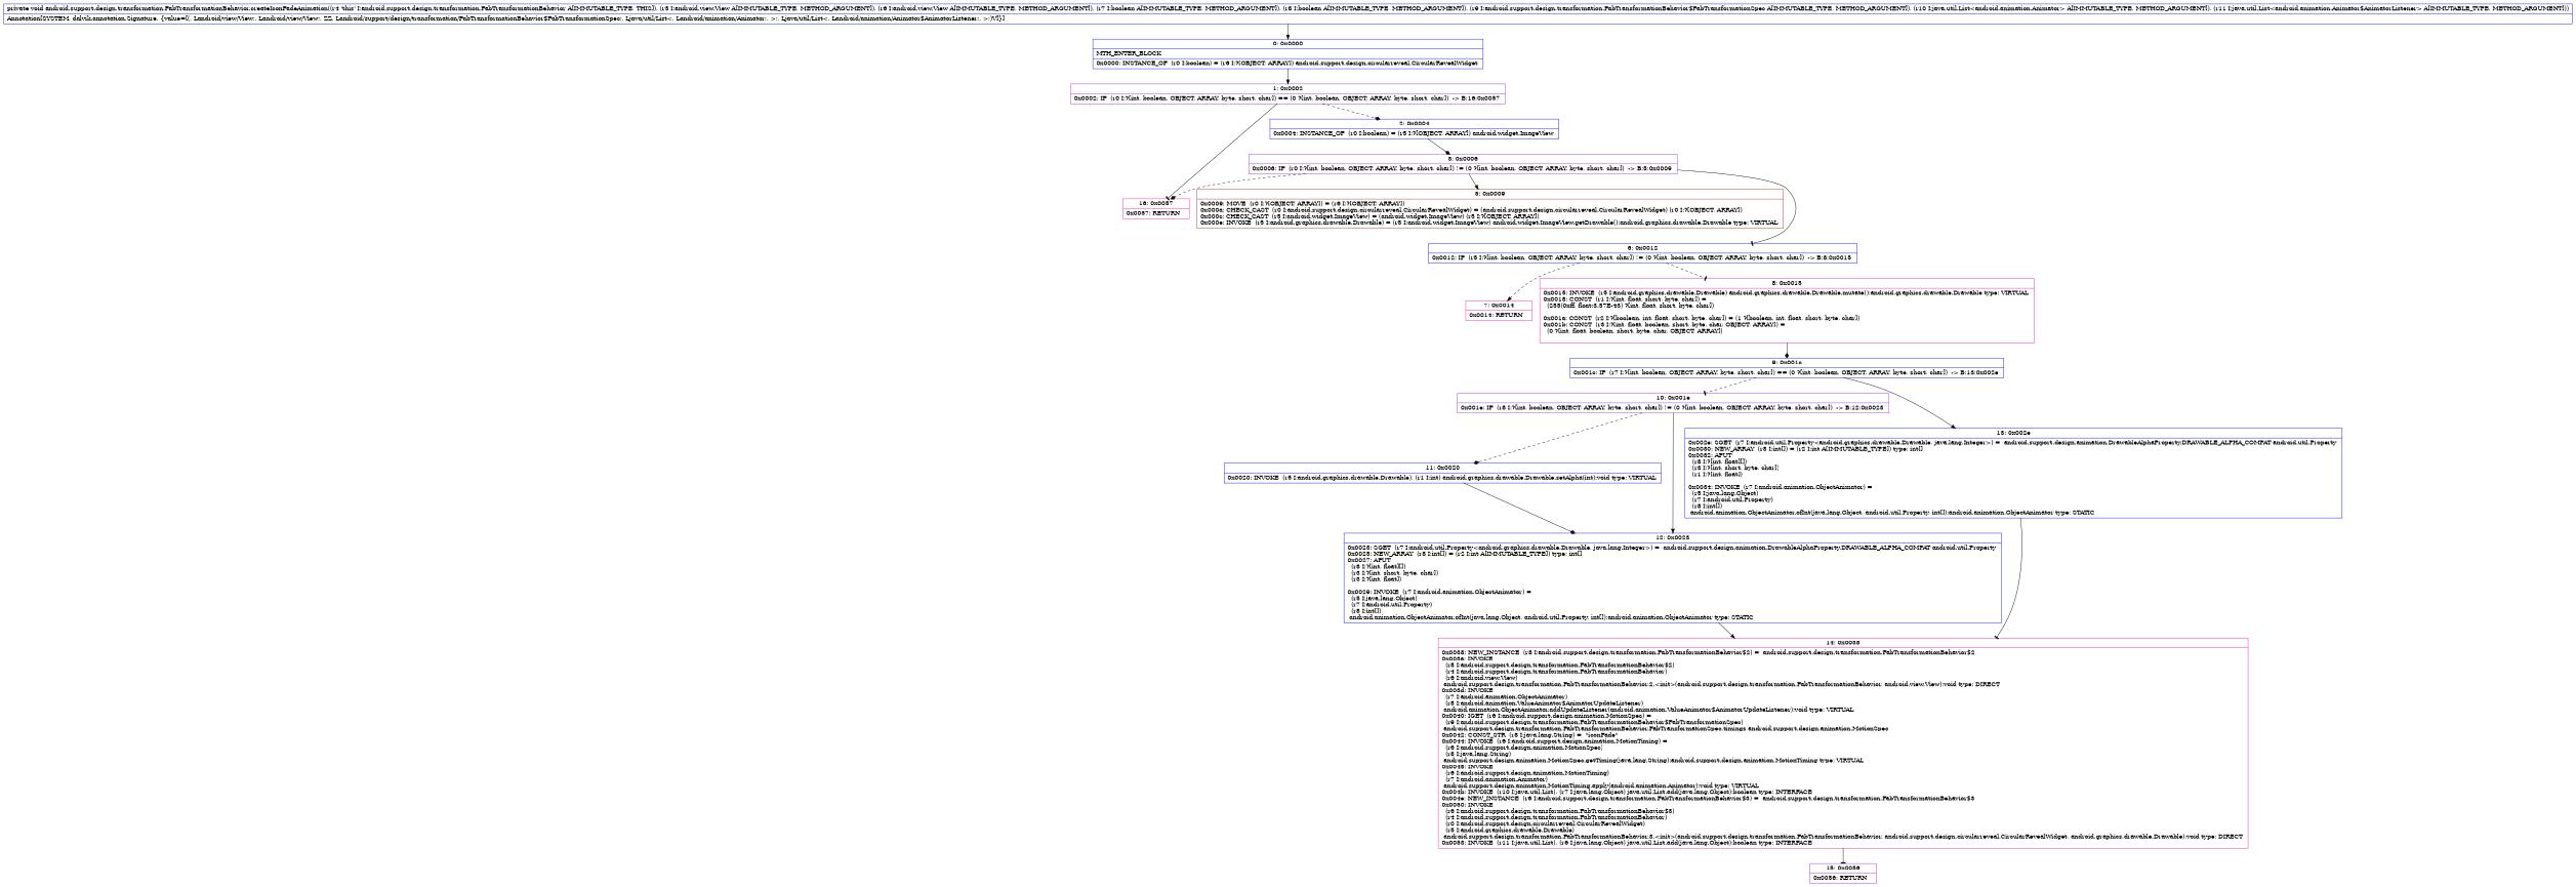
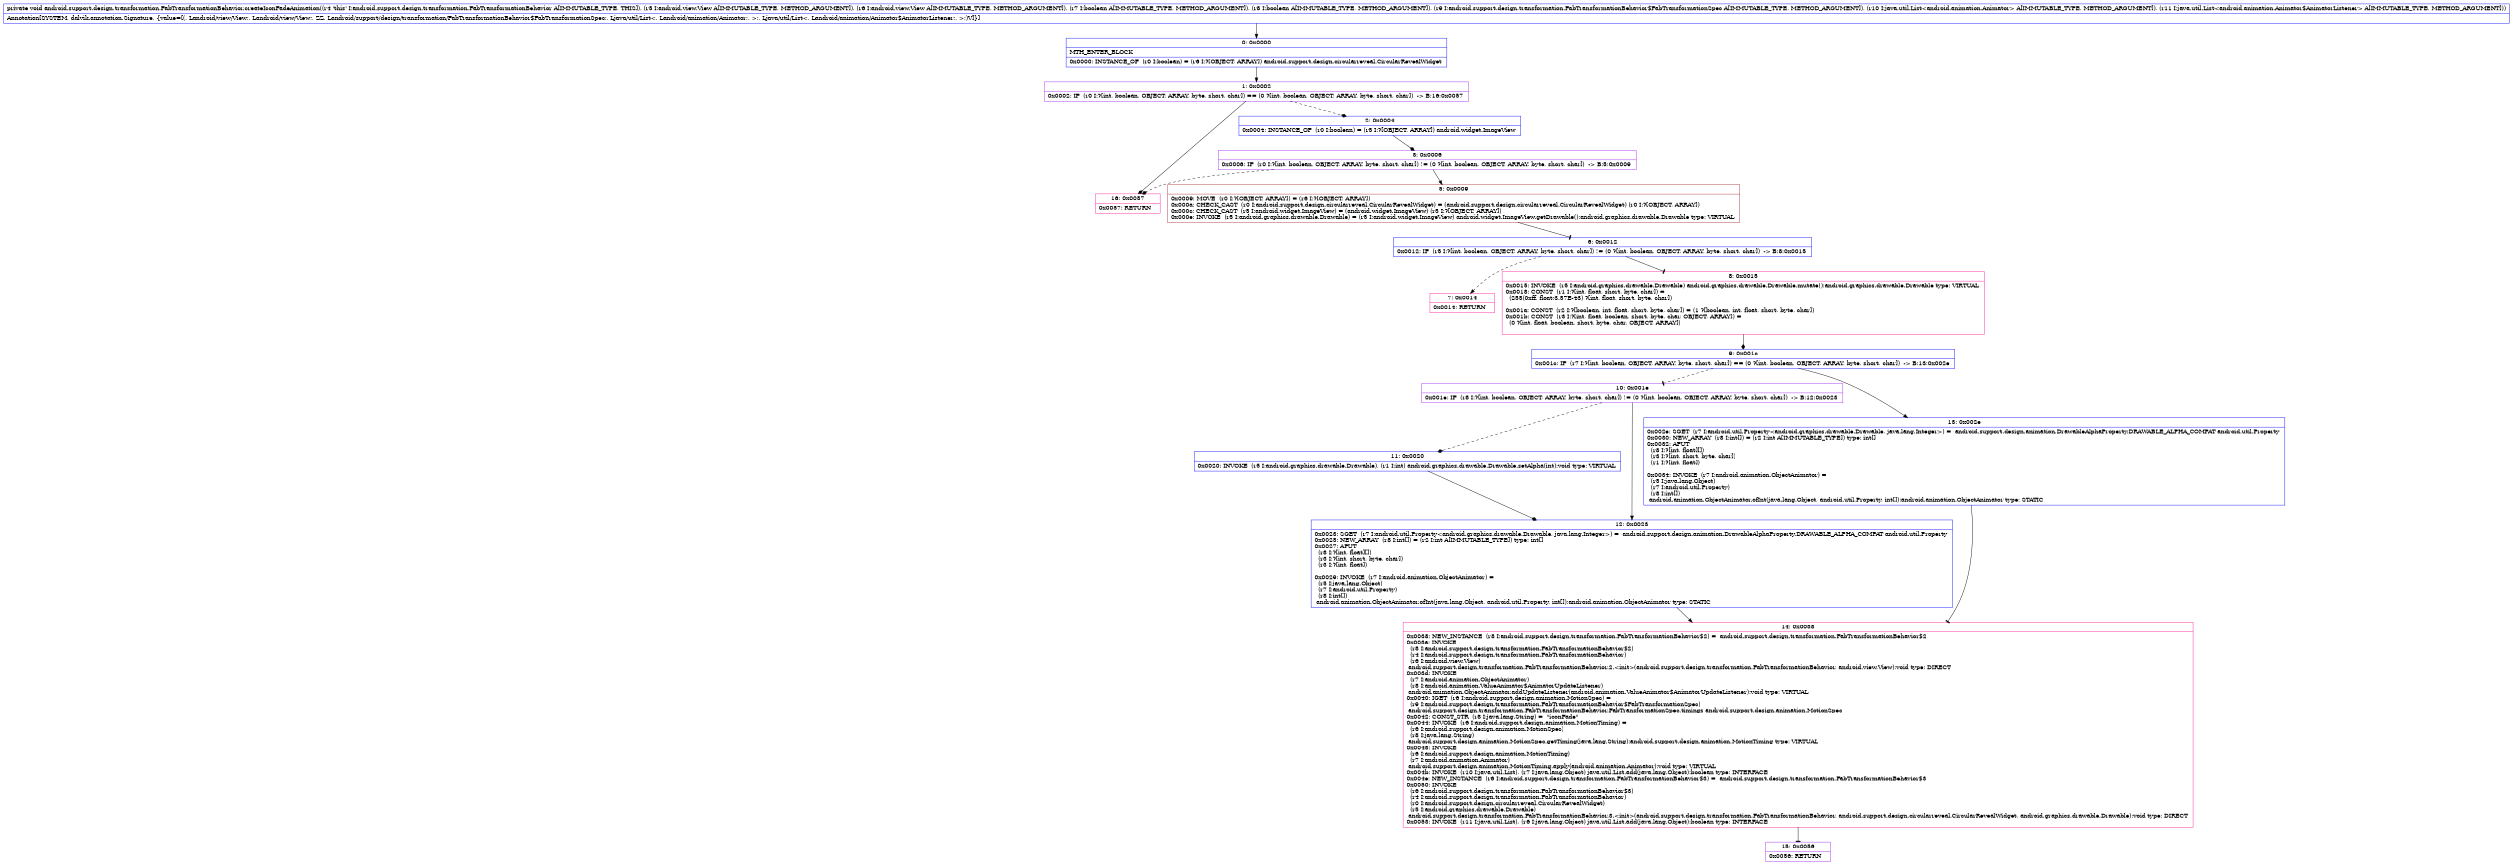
  digraph {
    node [color=blue shape=record]
    edge [arrowhead=normal]
    n1 [label="{0\:\ 0x0000|MTH_ENTER_BLOCK\l|0x0000: INSTANCE_OF  (r0 I:boolean) = (r6 I:?[OBJECT, ARRAY]) android.support.design.circularreveal.CircularRevealWidget \l}"]
    n2 [color=purple label="{1\:\ 0x0002|0x0002: IF  (r0 I:?[int, boolean, OBJECT, ARRAY, byte, short, char]) == (0 ?[int, boolean, OBJECT, ARRAY, byte, short, char])  \-\> B:16:0x0057 \l}"]
    n3 [label="{2\:\ 0x0004|0x0004: INSTANCE_OF  (r0 I:boolean) = (r5 I:?[OBJECT, ARRAY]) android.widget.ImageView \l}"]
    n4 [color=deeppink label="{16\:\ 0x0057|0x0057: RETURN   \l}"]
    n5 [color=purple label="{3\:\ 0x0006|0x0006: IF  (r0 I:?[int, boolean, OBJECT, ARRAY, byte, short, char]) != (0 ?[int, boolean, OBJECT, ARRAY, byte, short, char])  \-\> B:5:0x0009 \l}"]
    n6 [color=brown label="{5\:\ 0x0009|0x0009: MOVE  (r0 I:?[OBJECT, ARRAY]) = (r6 I:?[OBJECT, ARRAY]) \l0x000a: CHECK_CAST  (r0 I:android.support.design.circularreveal.CircularRevealWidget) = (android.support.design.circularreveal.CircularRevealWidget) (r0 I:?[OBJECT, ARRAY]) \l0x000c: CHECK_CAST  (r5 I:android.widget.ImageView) = (android.widget.ImageView) (r5 I:?[OBJECT, ARRAY]) \l0x000e: INVOKE  (r5 I:android.graphics.drawable.Drawable) = (r5 I:android.widget.ImageView) android.widget.ImageView.getDrawable():android.graphics.drawable.Drawable type: VIRTUAL \l}"]
    n7 [label="{6\:\ 0x0012|0x0012: IF  (r5 I:?[int, boolean, OBJECT, ARRAY, byte, short, char]) != (0 ?[int, boolean, OBJECT, ARRAY, byte, short, char])  \-\> B:8:0x0015 \l}"]
    n8 [color=deeppink label="{7\:\ 0x0014|0x0014: RETURN   \l}"]
    n9 [color=deeppink label="{8\:\ 0x0015|0x0015: INVOKE  (r5 I:android.graphics.drawable.Drawable) android.graphics.drawable.Drawable.mutate():android.graphics.drawable.Drawable type: VIRTUAL \l0x0018: CONST  (r1 I:?[int, float, short, byte, char]) = \l  (255(0xff, float:3.57E\-43) ?[int, float, short, byte, char])\l \l0x001a: CONST  (r2 I:?[boolean, int, float, short, byte, char]) = (1 ?[boolean, int, float, short, byte, char]) \l0x001b: CONST  (r3 I:?[int, float, boolean, short, byte, char, OBJECT, ARRAY]) = \l  (0 ?[int, float, boolean, short, byte, char, OBJECT, ARRAY])\l \l}"]
    n10 [label="{9\:\ 0x001c|0x001c: IF  (r7 I:?[int, boolean, OBJECT, ARRAY, byte, short, char]) == (0 ?[int, boolean, OBJECT, ARRAY, byte, short, char])  \-\> B:13:0x002e \l}"]
    n11 [color=purple label="{10\:\ 0x001e|0x001e: IF  (r8 I:?[int, boolean, OBJECT, ARRAY, byte, short, char]) != (0 ?[int, boolean, OBJECT, ARRAY, byte, short, char])  \-\> B:12:0x0023 \l}"]
    n12 [label="{13\:\ 0x002e|0x002e: SGET  (r7 I:android.util.Property\<android.graphics.drawable.Drawable, java.lang.Integer\>) =  android.support.design.animation.DrawableAlphaProperty.DRAWABLE_ALPHA_COMPAT android.util.Property \l0x0030: NEW_ARRAY  (r8 I:int[]) = (r2 I:int A[IMMUTABLE_TYPE]) type: int[] \l0x0032: APUT  \l  (r8 I:?[int, float][])\l  (r3 I:?[int, short, byte, char])\l  (r1 I:?[int, float])\l \l0x0034: INVOKE  (r7 I:android.animation.ObjectAnimator) = \l  (r5 I:java.lang.Object)\l  (r7 I:android.util.Property)\l  (r8 I:int[])\l android.animation.ObjectAnimator.ofInt(java.lang.Object, android.util.Property, int[]):android.animation.ObjectAnimator type: STATIC \l}"]
    n13 [label="{11\:\ 0x0020|0x0020: INVOKE  (r5 I:android.graphics.drawable.Drawable), (r1 I:int) android.graphics.drawable.Drawable.setAlpha(int):void type: VIRTUAL \l}"]
    n14 [label="{12\:\ 0x0023|0x0023: SGET  (r7 I:android.util.Property\<android.graphics.drawable.Drawable, java.lang.Integer\>) =  android.support.design.animation.DrawableAlphaProperty.DRAWABLE_ALPHA_COMPAT android.util.Property \l0x0025: NEW_ARRAY  (r8 I:int[]) = (r2 I:int A[IMMUTABLE_TYPE]) type: int[] \l0x0027: APUT  \l  (r8 I:?[int, float][])\l  (r3 I:?[int, short, byte, char])\l  (r3 I:?[int, float])\l \l0x0029: INVOKE  (r7 I:android.animation.ObjectAnimator) = \l  (r5 I:java.lang.Object)\l  (r7 I:android.util.Property)\l  (r8 I:int[])\l android.animation.ObjectAnimator.ofInt(java.lang.Object, android.util.Property, int[]):android.animation.ObjectAnimator type: STATIC \l}"]
    n15 [color=deeppink label="{14\:\ 0x0038|0x0038: NEW_INSTANCE  (r8 I:android.support.design.transformation.FabTransformationBehavior$2) =  android.support.design.transformation.FabTransformationBehavior$2 \l0x003a: INVOKE  \l  (r8 I:android.support.design.transformation.FabTransformationBehavior$2)\l  (r4 I:android.support.design.transformation.FabTransformationBehavior)\l  (r6 I:android.view.View)\l android.support.design.transformation.FabTransformationBehavior.2.\<init\>(android.support.design.transformation.FabTransformationBehavior, android.view.View):void type: DIRECT \l0x003d: INVOKE  \l  (r7 I:android.animation.ObjectAnimator)\l  (r8 I:android.animation.ValueAnimator$AnimatorUpdateListener)\l android.animation.ObjectAnimator.addUpdateListener(android.animation.ValueAnimator$AnimatorUpdateListener):void type: VIRTUAL \l0x0040: IGET  (r6 I:android.support.design.animation.MotionSpec) = \l  (r9 I:android.support.design.transformation.FabTransformationBehavior$FabTransformationSpec)\l android.support.design.transformation.FabTransformationBehavior.FabTransformationSpec.timings android.support.design.animation.MotionSpec \l0x0042: CONST_STR  (r8 I:java.lang.String) =  \"iconFade\" \l0x0044: INVOKE  (r6 I:android.support.design.animation.MotionTiming) = \l  (r6 I:android.support.design.animation.MotionSpec)\l  (r8 I:java.lang.String)\l android.support.design.animation.MotionSpec.getTiming(java.lang.String):android.support.design.animation.MotionTiming type: VIRTUAL \l0x0048: INVOKE  \l  (r6 I:android.support.design.animation.MotionTiming)\l  (r7 I:android.animation.Animator)\l android.support.design.animation.MotionTiming.apply(android.animation.Animator):void type: VIRTUAL \l0x004b: INVOKE  (r10 I:java.util.List), (r7 I:java.lang.Object) java.util.List.add(java.lang.Object):boolean type: INTERFACE \l0x004e: NEW_INSTANCE  (r6 I:android.support.design.transformation.FabTransformationBehavior$3) =  android.support.design.transformation.FabTransformationBehavior$3 \l0x0050: INVOKE  \l  (r6 I:android.support.design.transformation.FabTransformationBehavior$3)\l  (r4 I:android.support.design.transformation.FabTransformationBehavior)\l  (r0 I:android.support.design.circularreveal.CircularRevealWidget)\l  (r5 I:android.graphics.drawable.Drawable)\l android.support.design.transformation.FabTransformationBehavior.3.\<init\>(android.support.design.transformation.FabTransformationBehavior, android.support.design.circularreveal.CircularRevealWidget, android.graphics.drawable.Drawable):void type: DIRECT \l0x0053: INVOKE  (r11 I:java.util.List), (r6 I:java.lang.Object) java.util.List.add(java.lang.Object):boolean type: INTERFACE \l}"]
    n16 [color=purple label="{15\:\ 0x0056|0x0056: RETURN   \l}"]
    n17 [label="{private void android.support.design.transformation.FabTransformationBehavior.createIconFadeAnimation((r4 'this' I:android.support.design.transformation.FabTransformationBehavior A[IMMUTABLE_TYPE, THIS]), (r5 I:android.view.View A[IMMUTABLE_TYPE, METHOD_ARGUMENT]), (r6 I:android.view.View A[IMMUTABLE_TYPE, METHOD_ARGUMENT]), (r7 I:boolean A[IMMUTABLE_TYPE, METHOD_ARGUMENT]), (r8 I:boolean A[IMMUTABLE_TYPE, METHOD_ARGUMENT]), (r9 I:android.support.design.transformation.FabTransformationBehavior$FabTransformationSpec A[IMMUTABLE_TYPE, METHOD_ARGUMENT]), (r10 I:java.util.List\<android.animation.Animator\> A[IMMUTABLE_TYPE, METHOD_ARGUMENT]), (r11 I:java.util.List\<android.animation.Animator$AnimatorListener\> A[IMMUTABLE_TYPE, METHOD_ARGUMENT]))  | Annotation[SYSTEM, dalvik.annotation.Signature, \{value=[(, Landroid\/view\/View;, Landroid\/view\/View;, ZZ, Landroid\/support\/design\/transformation\/FabTransformationBehavior$FabTransformationSpec;, Ljava\/util\/List\<, Landroid\/animation\/Animator;, \>;, Ljava\/util\/List\<, Landroid\/animation\/Animator$AnimatorListener;, \>;)V]\}]\l}"]
    n1 -> n2
    n2 -> n3 [arrowhead=diamond style=dashed]
-   n2 -> n4 [arrowhead=tee]
+   n2 -> n4 [arrowhead=diamond]
    n3 -> n5 [arrowhead=diamond]
    n5 -> n4 [arrowhead=diamond style=dashed]
    n5 -> n6
-   n5 -> n7 [arrowhead=tee]
+   n6 -> n7 [arrowhead=tee]
    n7 -> n8 [style=dashed]
-   n7 -> n9 [arrowhead=tee style=dashed]
+   n7 -> n9 [arrowhead=tee]
    n9 -> n10 [arrowhead=diamond]
    n10 -> n11 [arrowhead=tee style=dashed]
    n10 -> n12
    n11 -> n13 [arrowhead=diamond style=dashed]
    n11 -> n14
    n12 -> n15 [arrowhead=tee]
    n13 -> n14 [arrowhead=diamond]
    n14 -> n15
    n15 -> n16 [arrowhead=tee]
    n17 -> n1
  }
